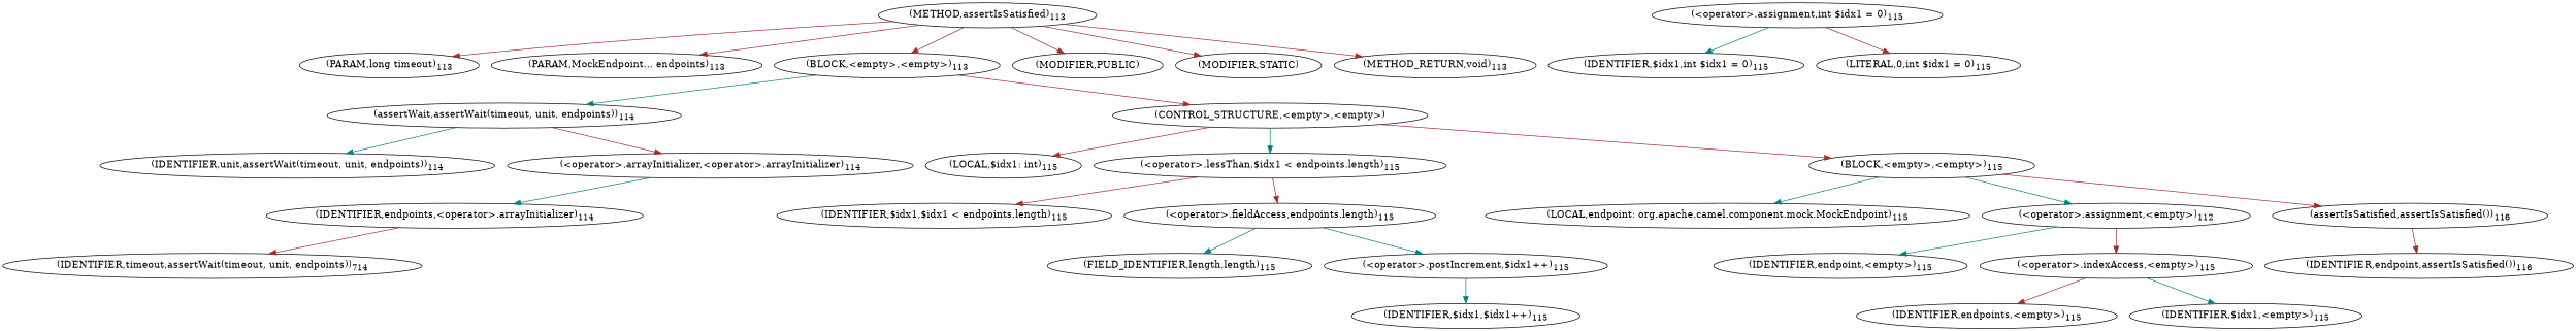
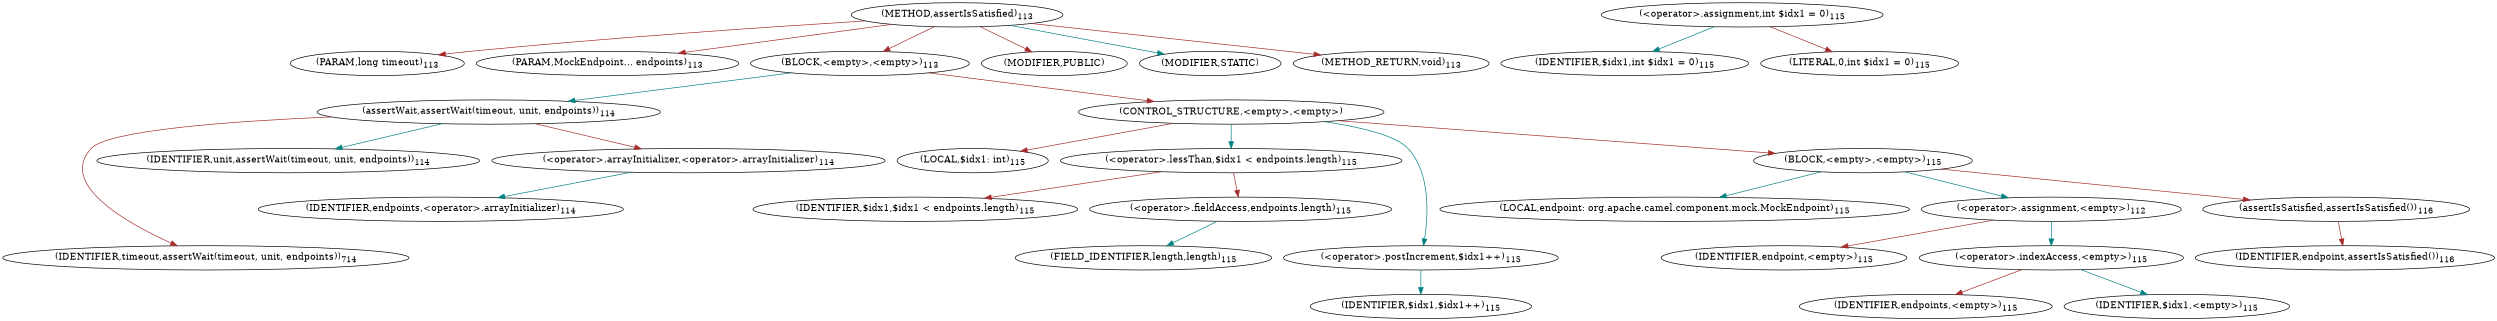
  digraph {
    edge [color=brown]
    n1 [label=<(METHOD,assertIsSatisfied)<SUB>113</SUB>>]
    n2 [label=<(PARAM,long timeout)<SUB>113</SUB>>]
    n3 [label=<(PARAM,MockEndpoint... endpoints)<SUB>113</SUB>>]
    n4 [label=<(BLOCK,&lt;empty&gt;,&lt;empty&gt;)<SUB>113</SUB>>]
    n5 [label=<(MODIFIER,PUBLIC)>]
    n6 [label=<(MODIFIER,STATIC)>]
    n7 [label=<(METHOD_RETURN,void)<SUB>113</SUB>>]
    n8 [label=<(assertWait,assertWait(timeout, unit, endpoints))<SUB>114</SUB>>]
    n9 [label=<(CONTROL_STRUCTURE,&lt;empty&gt;,&lt;empty&gt;)>]
    n10 [label=<(IDENTIFIER,timeout,assertWait(timeout, unit, endpoints))<SUB>714</SUB>>]
    n11 [label=<(IDENTIFIER,unit,assertWait(timeout, unit, endpoints))<SUB>114</SUB>>]
    n12 [label=<(&lt;operator&gt;.arrayInitializer,&lt;operator&gt;.arrayInitializer)<SUB>114</SUB>>]
    n13 [label=<(LOCAL,$idx1: int)<SUB>115</SUB>>]
    n14 [label=<(&lt;operator&gt;.lessThan,$idx1 &lt; endpoints.length)<SUB>115</SUB>>]
    n15 [label=<(&lt;operator&gt;.postIncrement,$idx1++)<SUB>115</SUB>>]
    n16 [label=<(BLOCK,&lt;empty&gt;,&lt;empty&gt;)<SUB>115</SUB>>]
    n17 [label=<(IDENTIFIER,endpoints,&lt;operator&gt;.arrayInitializer)<SUB>114</SUB>>]
    n18 [label=<(&lt;operator&gt;.assignment,int $idx1 = 0)<SUB>115</SUB>>]
    n19 [label=<(IDENTIFIER,$idx1,int $idx1 = 0)<SUB>115</SUB>>]
    n20 [label=<(LITERAL,0,int $idx1 = 0)<SUB>115</SUB>>]
    n21 [label=<(IDENTIFIER,$idx1,$idx1 &lt; endpoints.length)<SUB>115</SUB>>]
    n22 [label=<(&lt;operator&gt;.fieldAccess,endpoints.length)<SUB>115</SUB>>]
    n23 [label=<(IDENTIFIER,$idx1,$idx1++)<SUB>115</SUB>>]
    n24 [label=<(LOCAL,endpoint: org.apache.camel.component.mock.MockEndpoint)<SUB>115</SUB>>]
    n25 [label=<(&lt;operator&gt;.assignment,&lt;empty&gt;)<SUB>112</SUB>>]
    n26 [label=<(assertIsSatisfied,assertIsSatisfied())<SUB>116</SUB>>]
    n27 [label=<(FIELD_IDENTIFIER,length,length)<SUB>115</SUB>>]
    n28 [label=<(IDENTIFIER,endpoint,&lt;empty&gt;)<SUB>115</SUB>>]
    n29 [label=<(&lt;operator&gt;.indexAccess,&lt;empty&gt;)<SUB>115</SUB>>]
    n30 [label=<(IDENTIFIER,endpoint,assertIsSatisfied())<SUB>116</SUB>>]
    n31 [label=<(IDENTIFIER,endpoints,&lt;empty&gt;)<SUB>115</SUB>>]
    n32 [label=<(IDENTIFIER,$idx1,&lt;empty&gt;)<SUB>115</SUB>>]
    n1 -> n2
    n1 -> n3
    n1 -> n4
    n1 -> n5
-   n1 -> n6
+   n1 -> n6 [color=teal]
    n1 -> n7
    n4 -> n8 [color=teal]
    n4 -> n9
-   n17 -> n10
+   n8 -> n10
    n8 -> n11 [color=teal]
    n8 -> n12
    n9 -> n13
    n9 -> n14 [color=teal]
-   n22 -> n15 [color=teal]
+   n9 -> n15 [color=teal]
    n9 -> n16
    n12 -> n17 [color=teal]
    n14 -> n21
    n14 -> n22
    n15 -> n23 [color=teal]
    n16 -> n24 [color=teal]
    n16 -> n25 [color=teal]
    n16 -> n26
    n18 -> n19 [color=teal]
    n18 -> n20
    n22 -> n27 [color=teal]
-   n25 -> n28 [color=teal]
-   n25 -> n29
+   n25 -> n28
+   n25 -> n29 [color=teal]
    n26 -> n30
    n29 -> n31
    n29 -> n32 [color=teal]
  }
